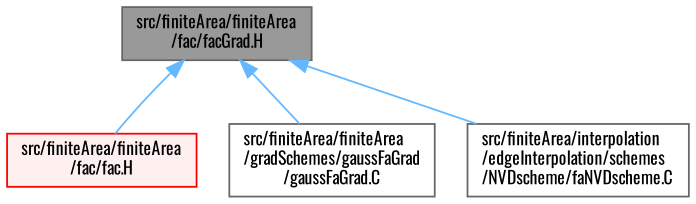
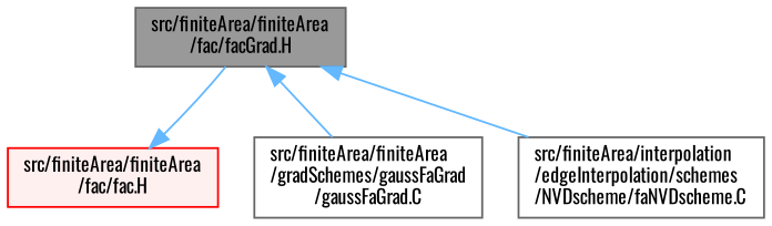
  digraph {
    fontname=Oswald
    node [color=grey40 fillcolor=white fontname=Oswald fontsize=10 shape=box style=filled]
    edge [color=steelblue1 dir=back fontname=Oswald fontsize=10 labelfontname=Helvetica labelfontsize=10 style=solid]
    n1 [color=gray40 fillcolor=grey60 fontcolor=black height=0.2 label="src/finiteArea/finiteArea\l/fac/facGrad.H" width=0.4]
    n2 [color=red fillcolor="#FFF0F0" height=0.2 label="src/finiteArea/finiteArea\l/fac/fac.H" width=0.4]
    n3 [height=0.2 label="src/finiteArea/finiteArea\l/gradSchemes/gaussFaGrad\l/gaussFaGrad.C" width=0.4]
    n4 [height=0.2 label="src/finiteArea/interpolation\l/edgeInterpolation/schemes\l/NVDscheme/faNVDscheme.C" width=0.4]
-   n1 -> n2
+   n2 -> n1
    n1 -> n3
    n1 -> n4
  }
